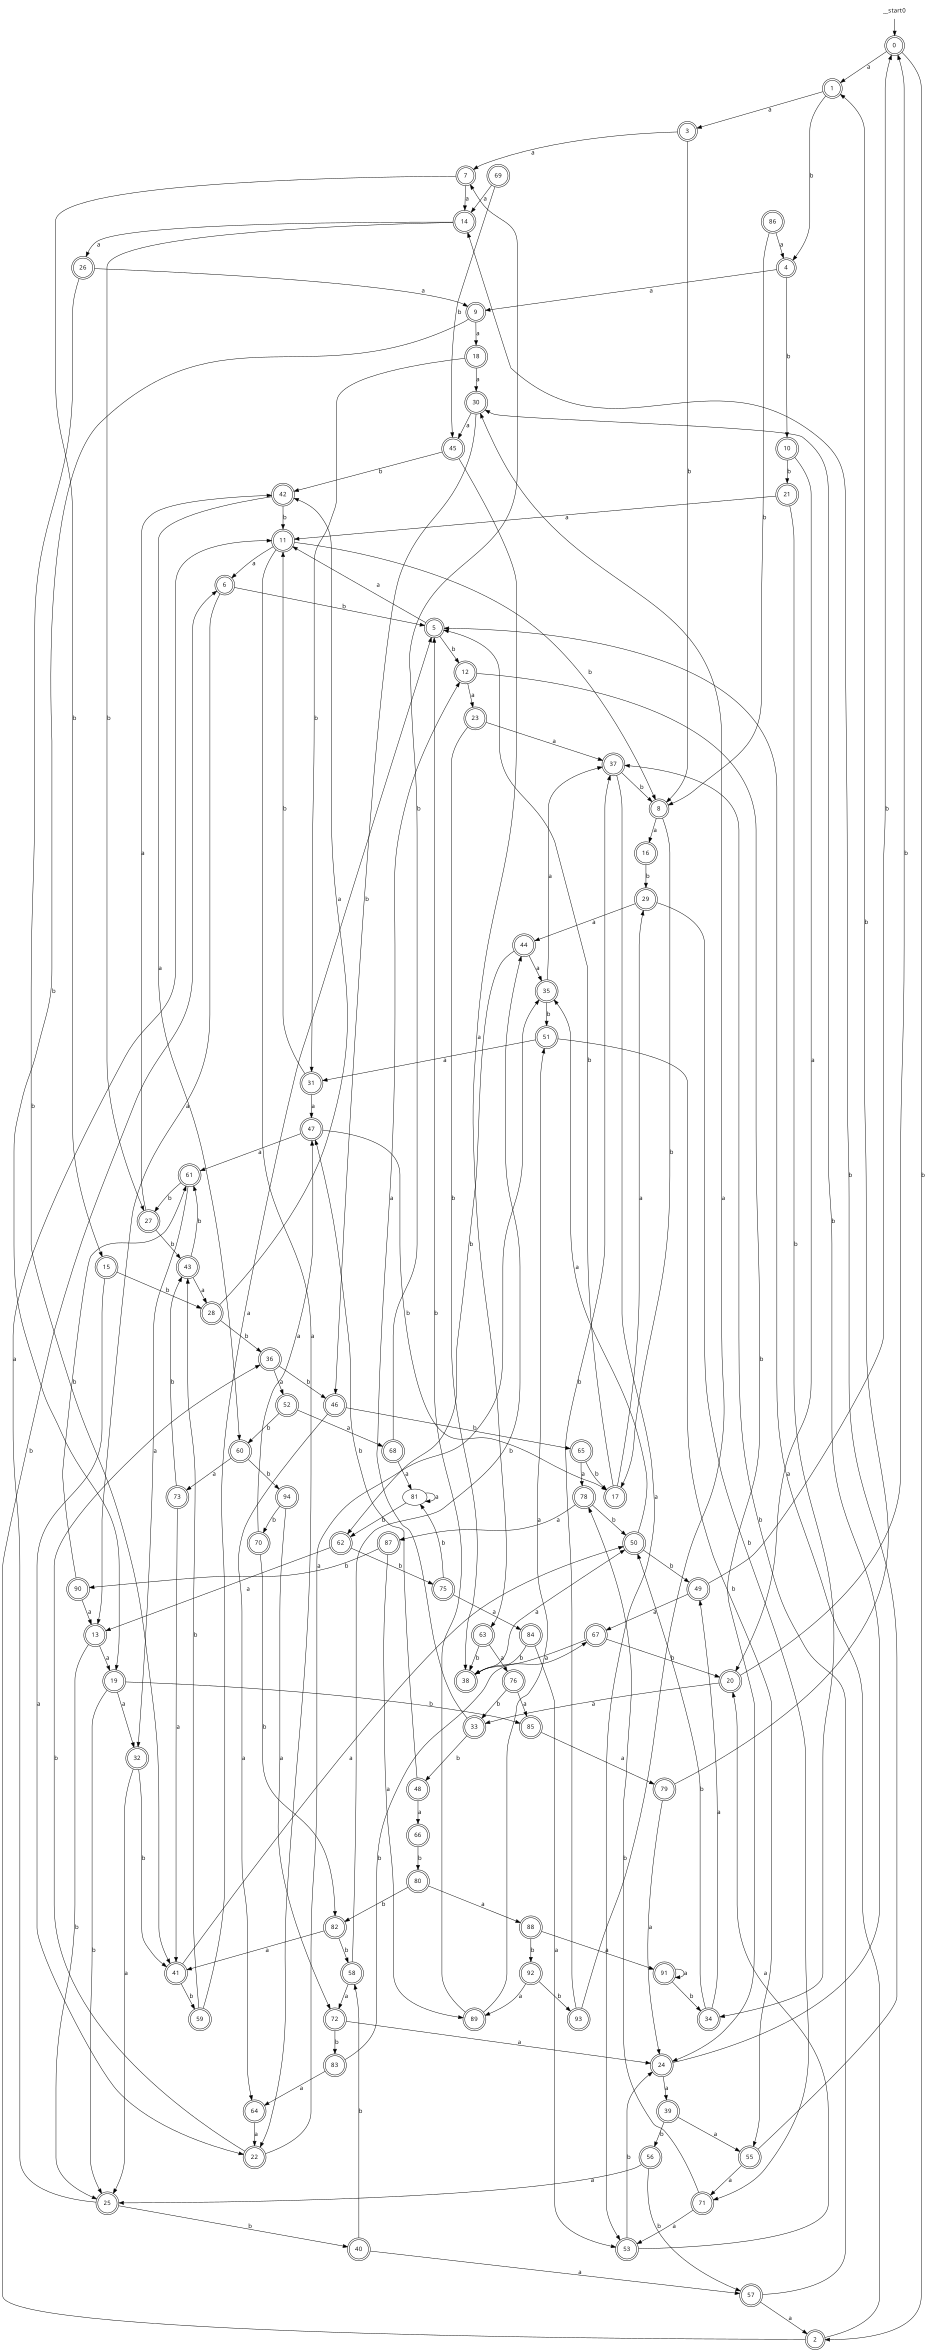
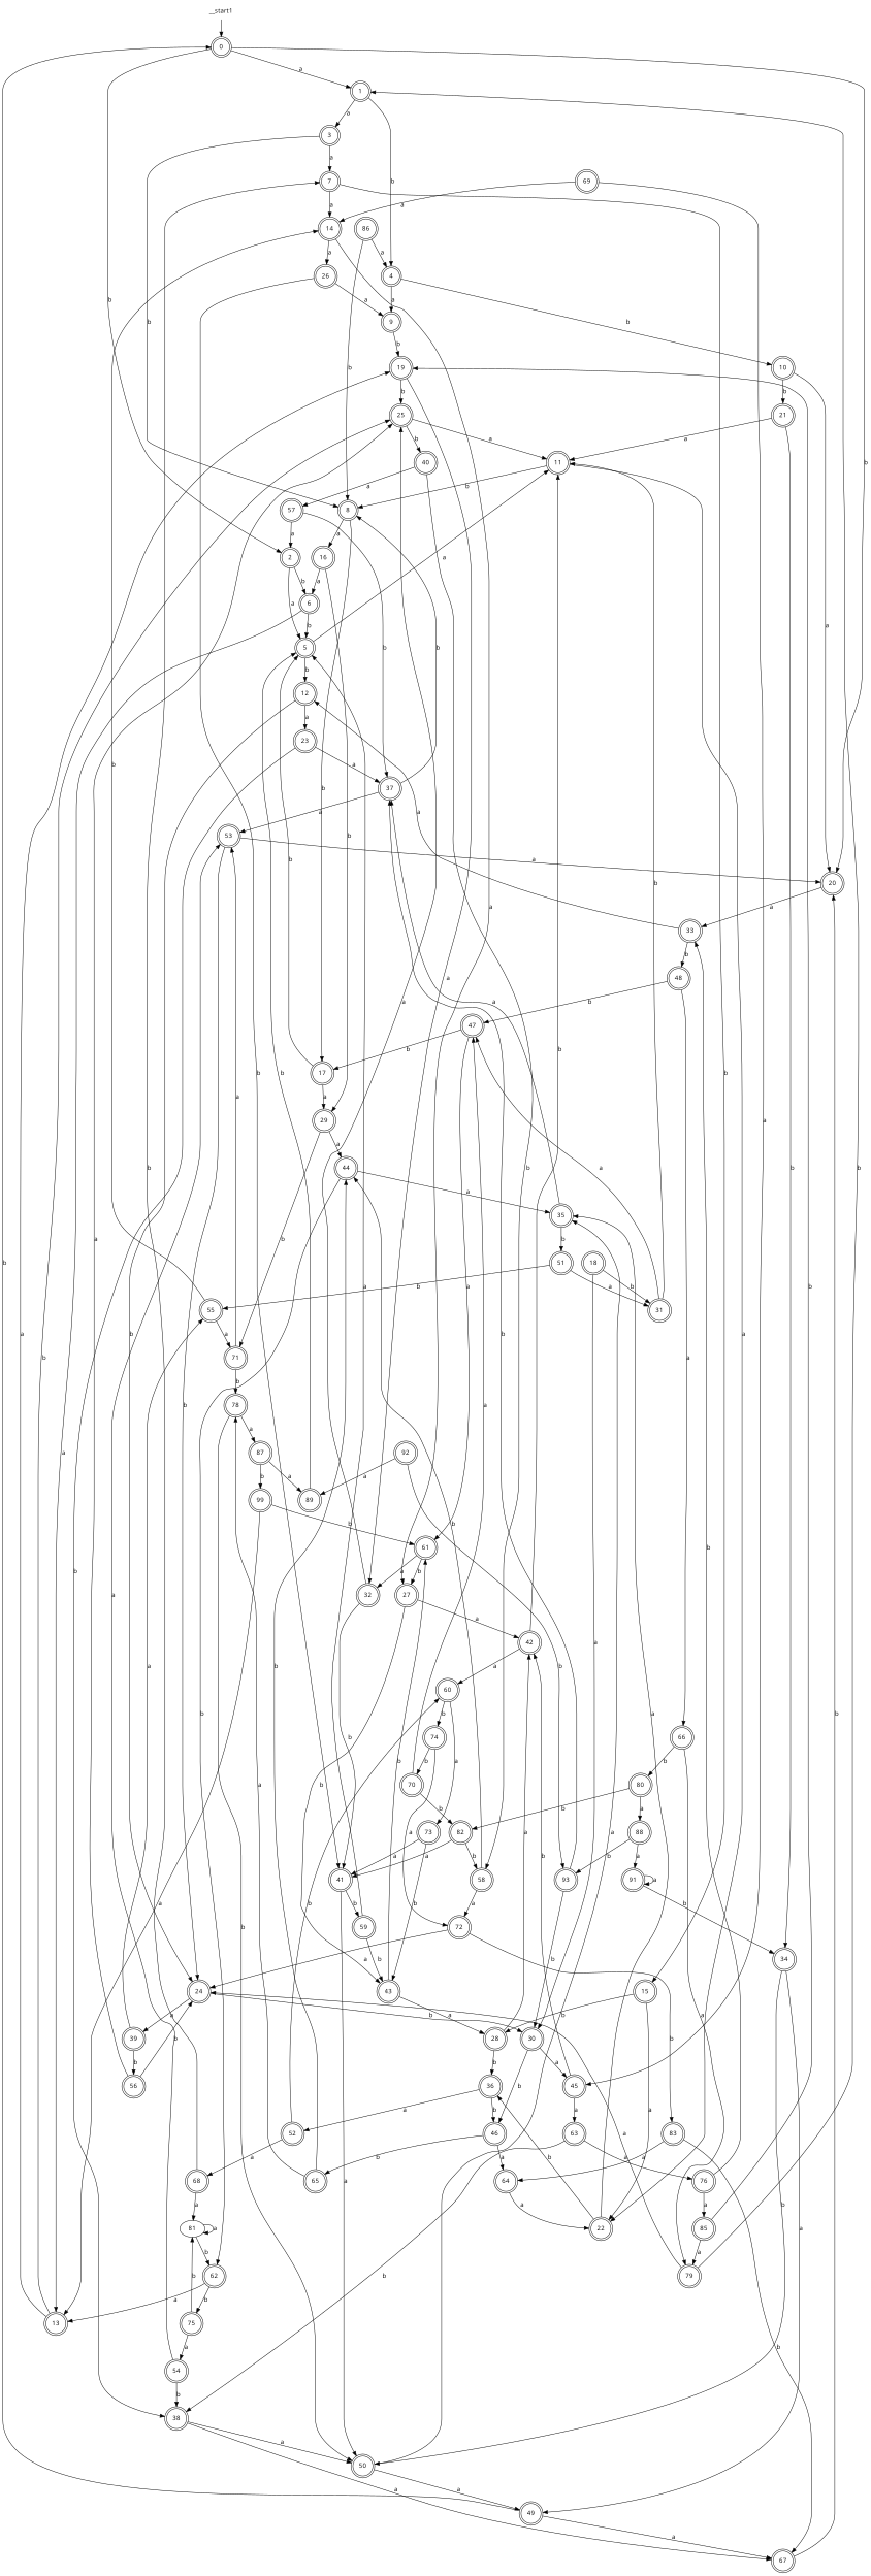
  digraph {
    fontname="Open Sans"
    node [fontname="Open Sans" shape=doublecircle]
    edge [fontname="Open Sans"]
-   __start0 [shape=none]
+   __start0 [shape=none label=__start1]
    0
    1
    2
    3
    4
    5
    6
    7
    8
    9
    10
    11
    12
    13
    14
    15
    16
    17
    18
    19
    20
    21
    22
    23
    24
    25
    26
    27
    28
    29
    30
    31
    32
    33
    34
    35
    36
    37
    38
    39
    40
    41
    42
    43
    44
    71
    45
    46
    47
    48
    49
    50
    51
    52
    53
    55
    56
    57
    58
    59
    60
    61
    62
    63
    64
    65
    66
    67
    68
    72
    73
-   74 [label=94]
+   74
    75
    76
    78
    79
    80
    81 [shape=""]
    69
    70
    82
    83
-   84
+   84 [label=54]
    85
    87
    88
    86
    89
-   90
+   90 [label=99]
    91
    92
    93
    __start0 -> 0
    0 -> 1 [label=a]
    0 -> 2 [label=b]
    1 -> 3 [label=a]
    1 -> 4 [label=b]
    2 -> 5 [label=a]
    2 -> 6 [label=b]
    3 -> 7 [label=a]
    3 -> 8 [label=b]
    4 -> 9 [label=a]
    4 -> 10 [label=b]
    5 -> 11 [label=a]
    5 -> 12 [label=b]
    6 -> 5 [label=b]
    6 -> 13 [label=a]
    7 -> 14 [label=a]
    7 -> 15 [label=b]
    8 -> 16 [label=a]
    8 -> 17 [label=b]
-   9 -> 18 [label=a]
    9 -> 19 [label=b]
    10 -> 20 [label=a]
    10 -> 21 [label=b]
    11 -> 8 [label=b]
    11 -> 22 [label=a]
    12 -> 23 [label=a]
    12 -> 24 [label=b]
    13 -> 19 [label=a]
    13 -> 25 [label=b]
    14 -> 26 [label=a]
-   14 -> 27 [label=b]
+   14 -> 27 [label=a]
    15 -> 22 [label=a]
    15 -> 28 [label=b]
-   11 -> 6 [label=a]
+   16 -> 6 [label=a]
    16 -> 29 [label=b]
    17 -> 5 [label=b]
    17 -> 29 [label=a]
    18 -> 30 [label=a]
    18 -> 31 [label=b]
    19 -> 25 [label=b]
    19 -> 32 [label=a]
-   20 -> 0 [label=b]
+   0 -> 20 [label=b]
    20 -> 33 [label=a]
    21 -> 11 [label=a]
    21 -> 34 [label=b]
    22 -> 35 [label=a]
    22 -> 36 [label=b]
    23 -> 37 [label=a]
    23 -> 38 [label=b]
    24 -> 30 [label=b]
    24 -> 39 [label=a]
    25 -> 11 [label=a]
    25 -> 40 [label=b]
    26 -> 9 [label=a]
    26 -> 41 [label=b]
    27 -> 42 [label=a]
    27 -> 43 [label=b]
    28 -> 36 [label=b]
    28 -> 42 [label=a]
    29 -> 44 [label=a]
    29 -> 71 [label=b]
    30 -> 45 [label=a]
    30 -> 46 [label=b]
    31 -> 11 [label=b]
    31 -> 47 [label=a]
    32 -> 25 [label=a]
    32 -> 41 [label=b]
    33 -> 12 [label=a]
    33 -> 48 [label=b]
    34 -> 49 [label=a]
    34 -> 50 [label=b]
    35 -> 37 [label=a]
    35 -> 51 [label=b]
    36 -> 46 [label=b]
    36 -> 52 [label=a]
    37 -> 8 [label=b]
    37 -> 53 [label=a]
    38 -> 50 [label=a]
    39 -> 55 [label=a]
    39 -> 56 [label=b]
    40 -> 57 [label=a]
    40 -> 58 [label=b]
    41 -> 50 [label=a]
    41 -> 59 [label=b]
    42 -> 11 [label=b]
    42 -> 60 [label=a]
    43 -> 28 [label=a]
    43 -> 61 [label=b]
    44 -> 35 [label=a]
    44 -> 62 [label=b]
    71 -> 53 [label=a]
    71 -> 78 [label=b]
    45 -> 42 [label=b]
    45 -> 63 [label=a]
    46 -> 64 [label=a]
    46 -> 65 [label=b]
    47 -> 17 [label=b]
    47 -> 61 [label=a]
    48 -> 47 [label=b]
    48 -> 66 [label=a]
    49 -> 0 [label=b]
    49 -> 67 [label=a]
    50 -> 35 [label=a]
-   50 -> 49 [label=b]
+   50 -> 49 [label=a]
    51 -> 31 [label=a]
    51 -> 55 [label=b]
    52 -> 60 [label=b]
    52 -> 68 [label=a]
    53 -> 20 [label=a]
    53 -> 24 [label=b]
    55 -> 14 [label=b]
    55 -> 71 [label=a]
    56 -> 25 [label=a]
-   56 -> 57 [label=b]
+   56 -> 24 [label=b]
    57 -> 2 [label=a]
    57 -> 37 [label=b]
    58 -> 44 [label=b]
    58 -> 72 [label=a]
    59 -> 5 [label=a]
    59 -> 43 [label=b]
    60 -> 73 [label=a]
    60 -> 74 [label=b]
    61 -> 27 [label=b]
    61 -> 32 [label=a]
    62 -> 13 [label=a]
    62 -> 75 [label=b]
    63 -> 38 [label=b]
    63 -> 76 [label=a]
    64 -> 22 [label=a]
-   65 -> 17 [label=b]
+   65 -> 44 [label=b]
    65 -> 78 [label=a]
+   66 -> 79 [label=a]
    66 -> 80 [label=b]
    67 -> 20 [label=b]
-   67 -> 38 [label=a]
+   38 -> 67 [label=a]
    68 -> 7 [label=b]
    68 -> 81 [label=a]
    72 -> 24 [label=a]
    72 -> 83 [label=b]
    73 -> 41 [label=a]
    73 -> 43 [label=b]
    74 -> 72 [label=a]
    74 -> 70 [label=b]
    75 -> 81 [label=b]
    75 -> 84 [label=a]
    76 -> 33 [label=b]
    76 -> 85 [label=a]
    78 -> 50 [label=b]
    78 -> 87 [label=a]
    79 -> 1 [label=b]
    79 -> 24 [label=a]
    80 -> 82 [label=b]
    80 -> 88 [label=a]
    81 -> 62 [label=b]
    81 -> 81 [label=a]
    69 -> 14 [label=a]
-   69 -> 45 [label=b]
+   69 -> 45 [label=a]
    70 -> 47 [label=a]
    70 -> 82 [label=b]
    82 -> 41 [label=a]
    82 -> 58 [label=b]
    83 -> 64 [label=a]
    83 -> 67 [label=b]
    84 -> 38 [label=b]
    84 -> 53 [label=a]
-   19 -> 85 [label=b]
+   85 -> 19 [label=b]
    85 -> 79 [label=a]
    87 -> 89 [label=a]
    87 -> 90 [label=b]
    88 -> 91 [label=a]
-   88 -> 92 [label=b]
+   88 -> 93 [label=b]
    86 -> 4 [label=a]
    86 -> 8 [label=b]
    89 -> 5 [label=b]
-   89 -> 51 [label=a]
    90 -> 13 [label=a]
    90 -> 61 [label=b]
    91 -> 34 [label=b]
    91 -> 91 [label=a]
    92 -> 89 [label=a]
    92 -> 93 [label=b]
-   93 -> 30 [label=a]
+   93 -> 30 [label=b]
    93 -> 37 [label=b]
  }
